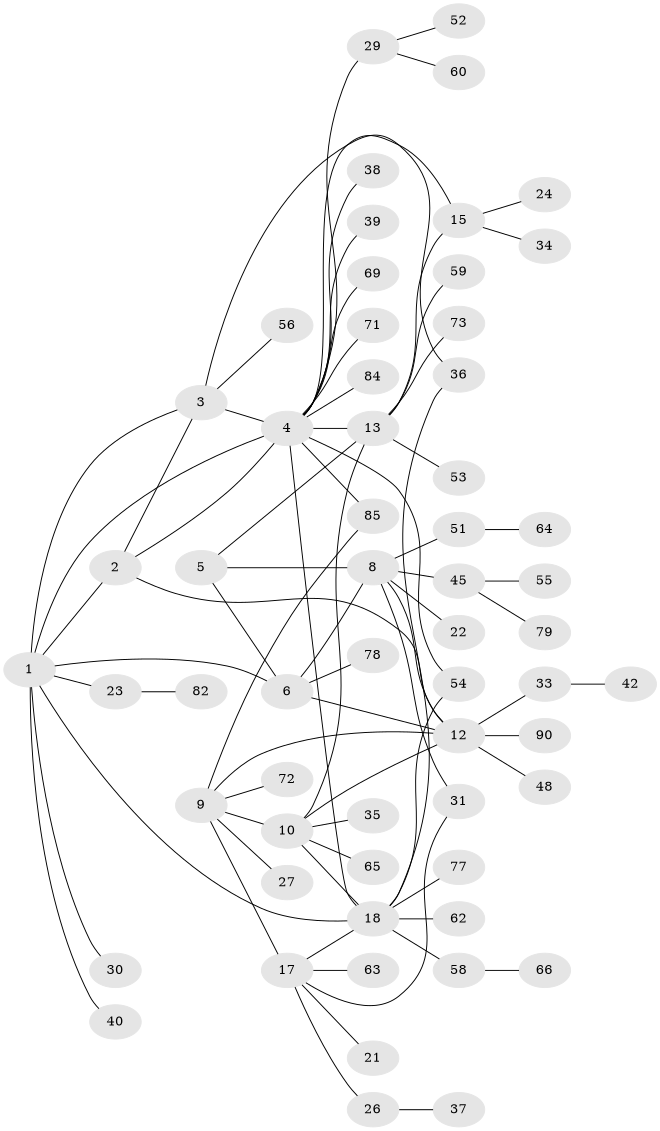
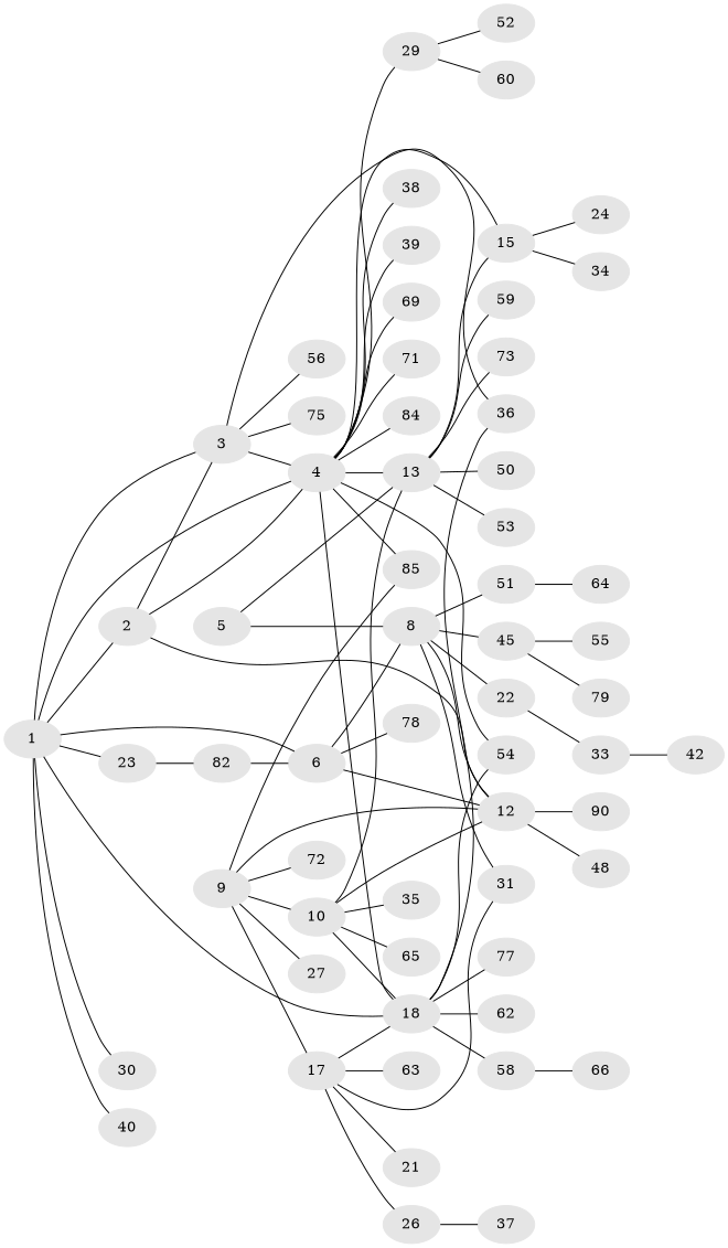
  graph {
    rankdir=LR
    node [color=gray90 style=filled]
    1 [super="+32"]
    2 [super="+46"]
    3 [super="+68"]
    4 [super="+14"]
    6 [super="+28"]
    18 [super="+20"]
    23 [super="+43"]
    30
    40
    12 [super="+57"]
    36
    56 [super="+81"]
+   75
    13 [super="+16"]
    15 [super="+25"]
    29 [super="+74"]
    38 [super="+49"]
    39
    54
    69
    71
    84
    85
    8 [super="+47"]
    78
    62
    58
    77 [super="+80"]
    82
    33 [super="+76"]
    48
    n32 [label=90]
+   50
    53
    59
    73
    24
    34
    52
    60
    5 [super="+7"]
    22
    45 [super="+83"]
    51 [super="+67"]
    31
    17 [super="+19"]
    21
    26 [super="+44"]
    63
    55
    79
    64
    9 [super="+11"]
    10 [super="+41"]
    27
    72
    35 [super="+61"]
    65
    42
    37
    66
    1 -- 2
    1 -- 3
    1 -- 4
    1 -- 6
    1 -- 18
    1 -- 23
    1 -- 30
    1 -- 40
    2 -- 3
    2 -- 4
    2 -- 12
    3 -- 4
    3 -- 36
    3 -- 56
+   3 -- 75
    4 -- 18
    4 -- 13 [weight=2]
    4 -- 15
    4 -- 29
    4 -- 38
    4 -- 39
    4 -- 54
    4 -- 69
    4 -- 71
    4 -- 84
    4 -- 85
    6 -- 12
    6 -- 8
    6 -- 78
    18 -- 36
    18 -- 54
    18 -- 62
    18 -- 58
    18 -- 77
    23 -- 82
-   12 -- 33
+   22 -- 33
    12 -- 48
    12 -- n32
    13 -- 15 [weight=2]
+   13 -- 50
    13 -- 53
    13 -- 59
    13 -- 73
    15 -- 24
    15 -- 34
    29 -- 52
    29 -- 60
    8 -- 12
    8 -- 22
    8 -- 45
    8 -- 51
    8 -- 31
    58 -- 66
    33 -- 42
-   5 -- 6 [weight=2]
+   82 -- 6 [weight=2]
    5 -- 13
    5 -- 8 [weight=2]
    45 -- 55
    45 -- 79
    51 -- 64
    17 -- 18 [weight=4]
    17 -- 31
    17 -- 21
    17 -- 26
    17 -- 63
    26 -- 37
    9 -- 12 [weight=2]
    9 -- 85
    9 -- 17
    9 -- 10 [weight=2]
    9 -- 27
    9 -- 72
    10 -- 18
    10 -- 12
    10 -- 13
    10 -- 35
    10 -- 65
  }
